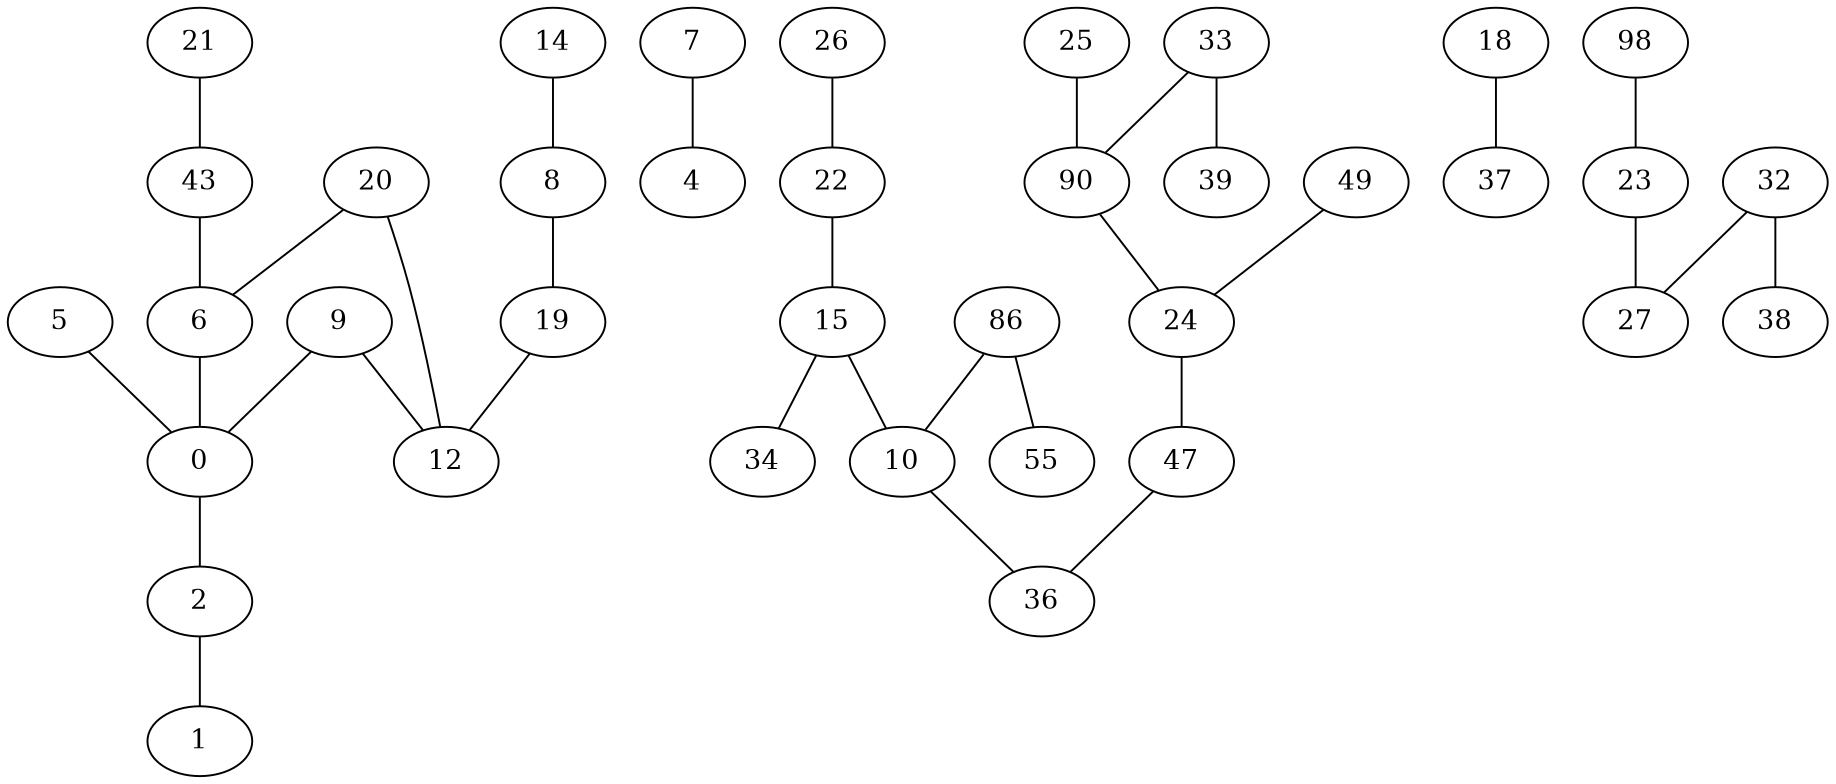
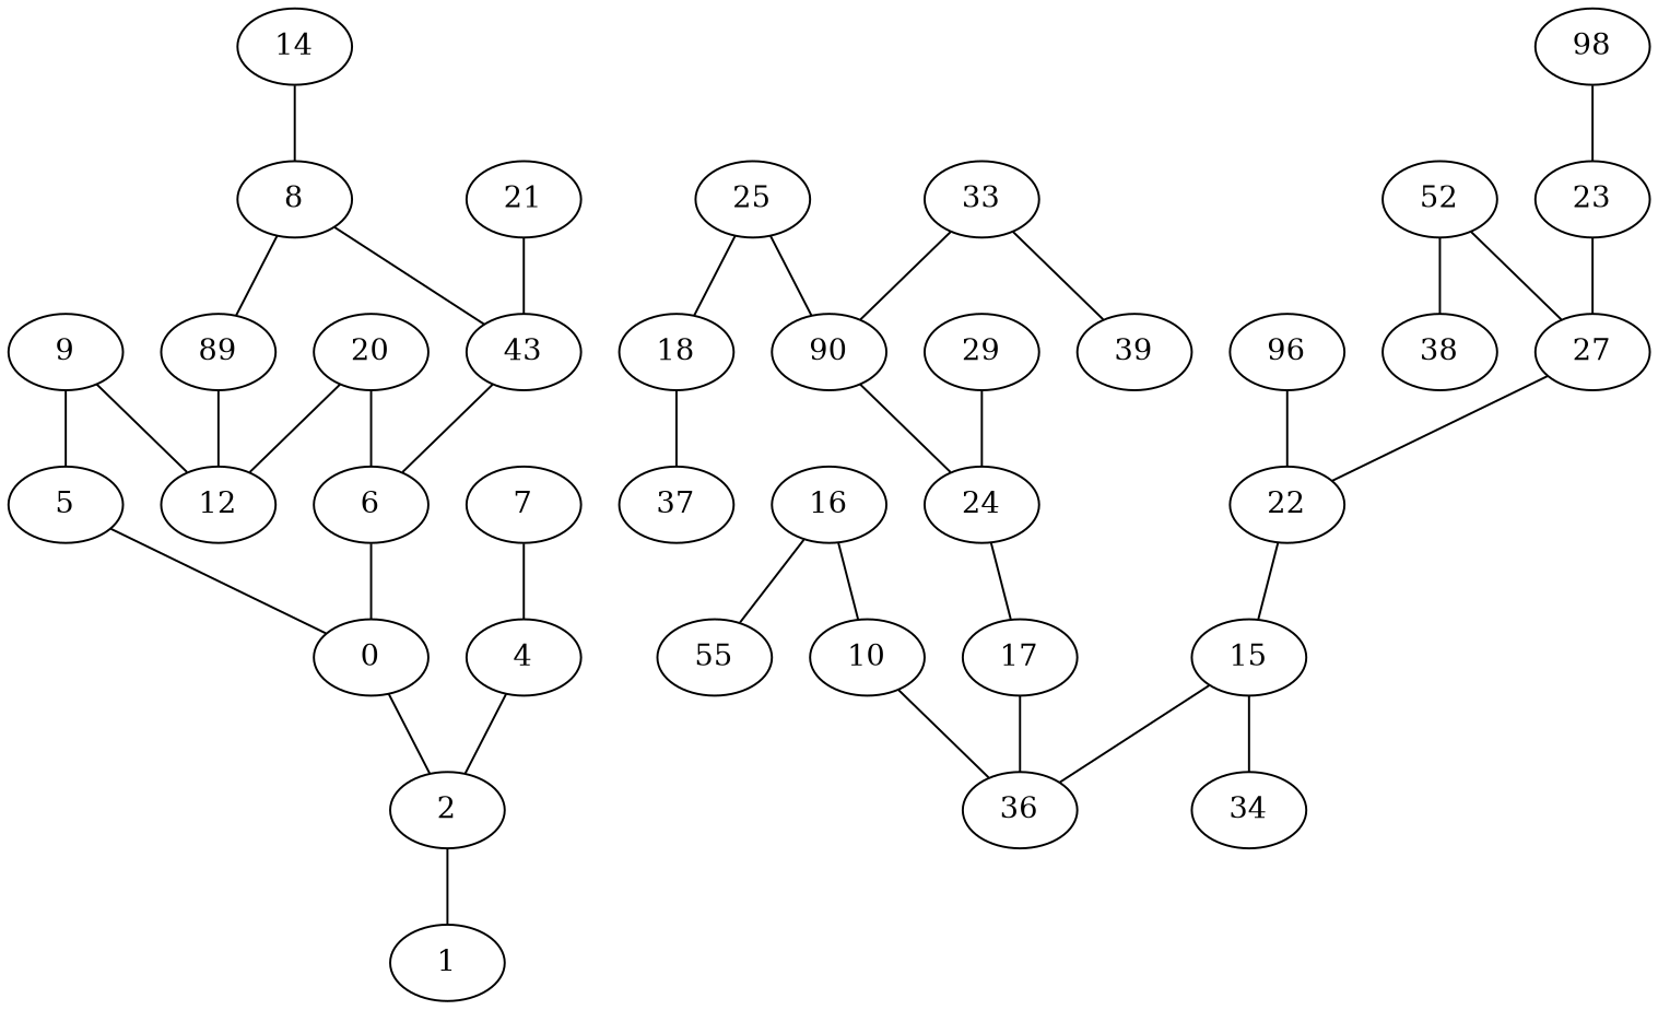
  graph {
    node [chem=C]
    edge [valence=1]
    1 [chem=Br]
    2
    n3 [label=0]
    4
    5
    6
    7 [chem=Br]
    n8 [label=43]
    8
-   19 [chem=O]
+   19 [chem=O label=89]
    9 [chem=O]
    12 [chem=S]
    36 [chem=H]
    10
    14 [chem=Br]
    15
    34 [chem=H]
-   16 [label=86]
+   16
    n19 [chem=H label=55]
-   17 [label=47]
+   17
    37 [chem=H]
    18
    20 [chem=O]
    21 [chem=Br]
    22
    23
    27
    24
    25
    n30 [label=90]
-   26 [chem=Br]
+   26 [chem=Br label=96]
    n32 [chem=Br label=98]
-   29 [chem=Br label=49]
-   32 [chem=O]
+   29 [chem=Br]
+   32 [chem=O label=52]
    38 [chem=H]
    33 [chem=O]
    39 [chem=H]
    2 -- 1
    n3 -- 2 [valence=2]
+   4 -- 2
    5 -- n3
    6 -- n3
    7 -- 4
    n8 -- 6 [valence=2]
+   8 -- n8
    8 -- 19 [valence=2]
    19 -- 12 [valence=2]
-   9 -- n3
+   9 -- 5
    9 -- 12
    10 -- 36
    14 -- 8
-   15 -- 10 [valence=2]
+   15 -- 36 [valence=2]
    15 -- 34
    16 -- 10
    16 -- n19
    17 -- 36
    18 -- 37
    20 -- 6
    20 -- 12 [valence=2]
    21 -- n8
    22 -- 15
    23 -- 27
+   27 -- 22 [valence=2]
    24 -- 17
+   25 -- 18 [valence=2]
    25 -- n30
    n30 -- 24 [valence=2]
    26 -- 22
    n32 -- 23
    29 -- 24
    32 -- 27
    32 -- 38
    33 -- n30
    33 -- 39
  }
